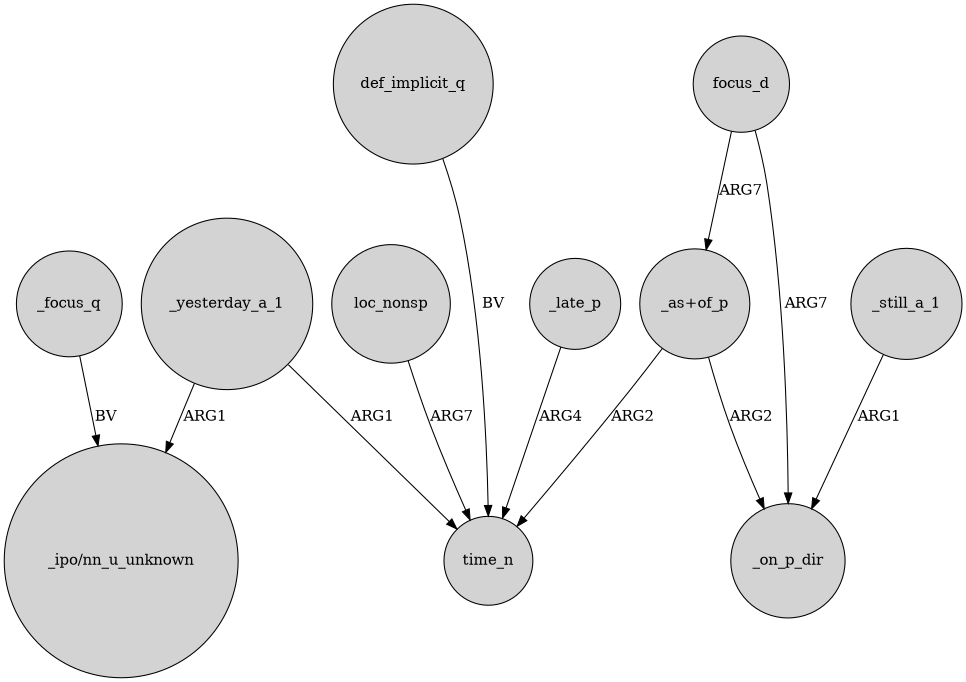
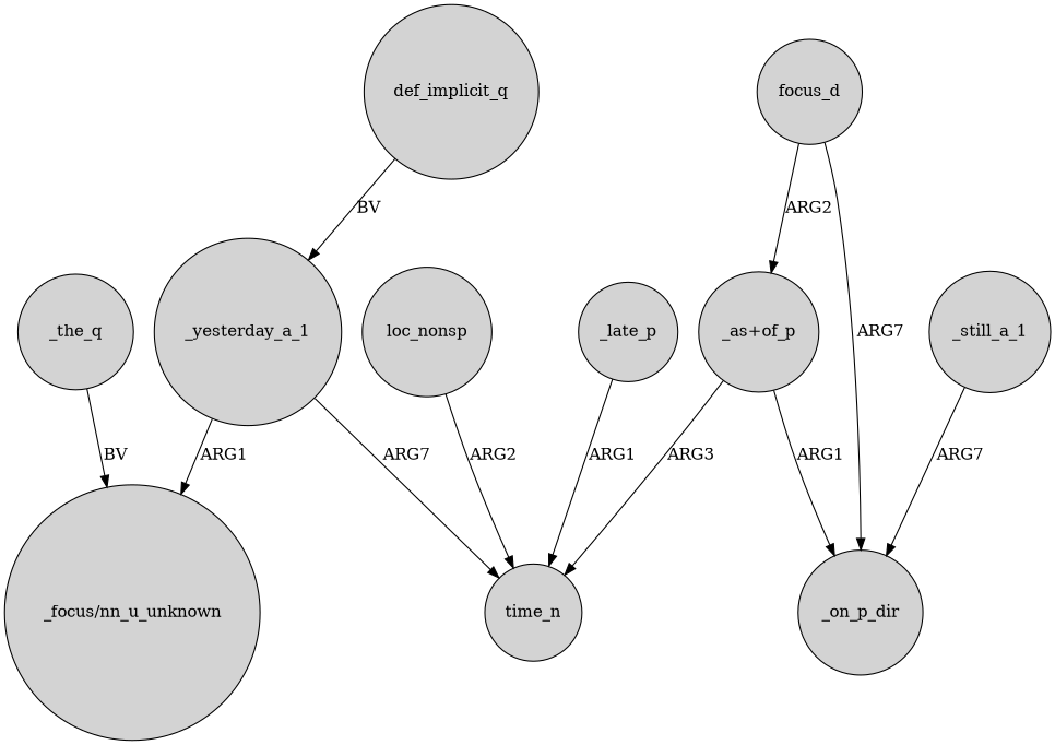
  digraph {
    node [shape=circle style=filled]
    _late_p
    time_n
    _still_a_1
    _on_p_dir
    _yesterday_a_1
-   "_ipo/nn_u_unknown"
-   _the_q [label=_focus_q]
+   "_ipo/nn_u_unknown" [label="_focus/nn_u_unknown"]
+   _the_q
    "_as+of_p"
    focus_d
    loc_nonsp
    def_implicit_q
-   _late_p -> time_n [label=ARG4]
-   _still_a_1 -> _on_p_dir [label=ARG1]
-   _yesterday_a_1 -> time_n [label=ARG1]
+   _late_p -> time_n [label=ARG1]
+   _still_a_1 -> _on_p_dir [label=ARG7]
+   _yesterday_a_1 -> time_n [label=ARG7]
    _yesterday_a_1 -> "_ipo/nn_u_unknown" [label=ARG1]
    _the_q -> "_ipo/nn_u_unknown" [label=BV]
-   "_as+of_p" -> time_n [label=ARG2]
-   "_as+of_p" -> _on_p_dir [label=ARG2]
+   "_as+of_p" -> time_n [label=ARG3]
+   "_as+of_p" -> _on_p_dir [label=ARG1]
    focus_d -> _on_p_dir [label=ARG7]
-   focus_d -> "_as+of_p" [label=ARG7]
-   loc_nonsp -> time_n [label=ARG7]
-   def_implicit_q -> time_n [label=BV]
+   focus_d -> "_as+of_p" [label=ARG2]
+   loc_nonsp -> time_n [label=ARG2]
+   def_implicit_q -> _yesterday_a_1 [label=BV]
  }
